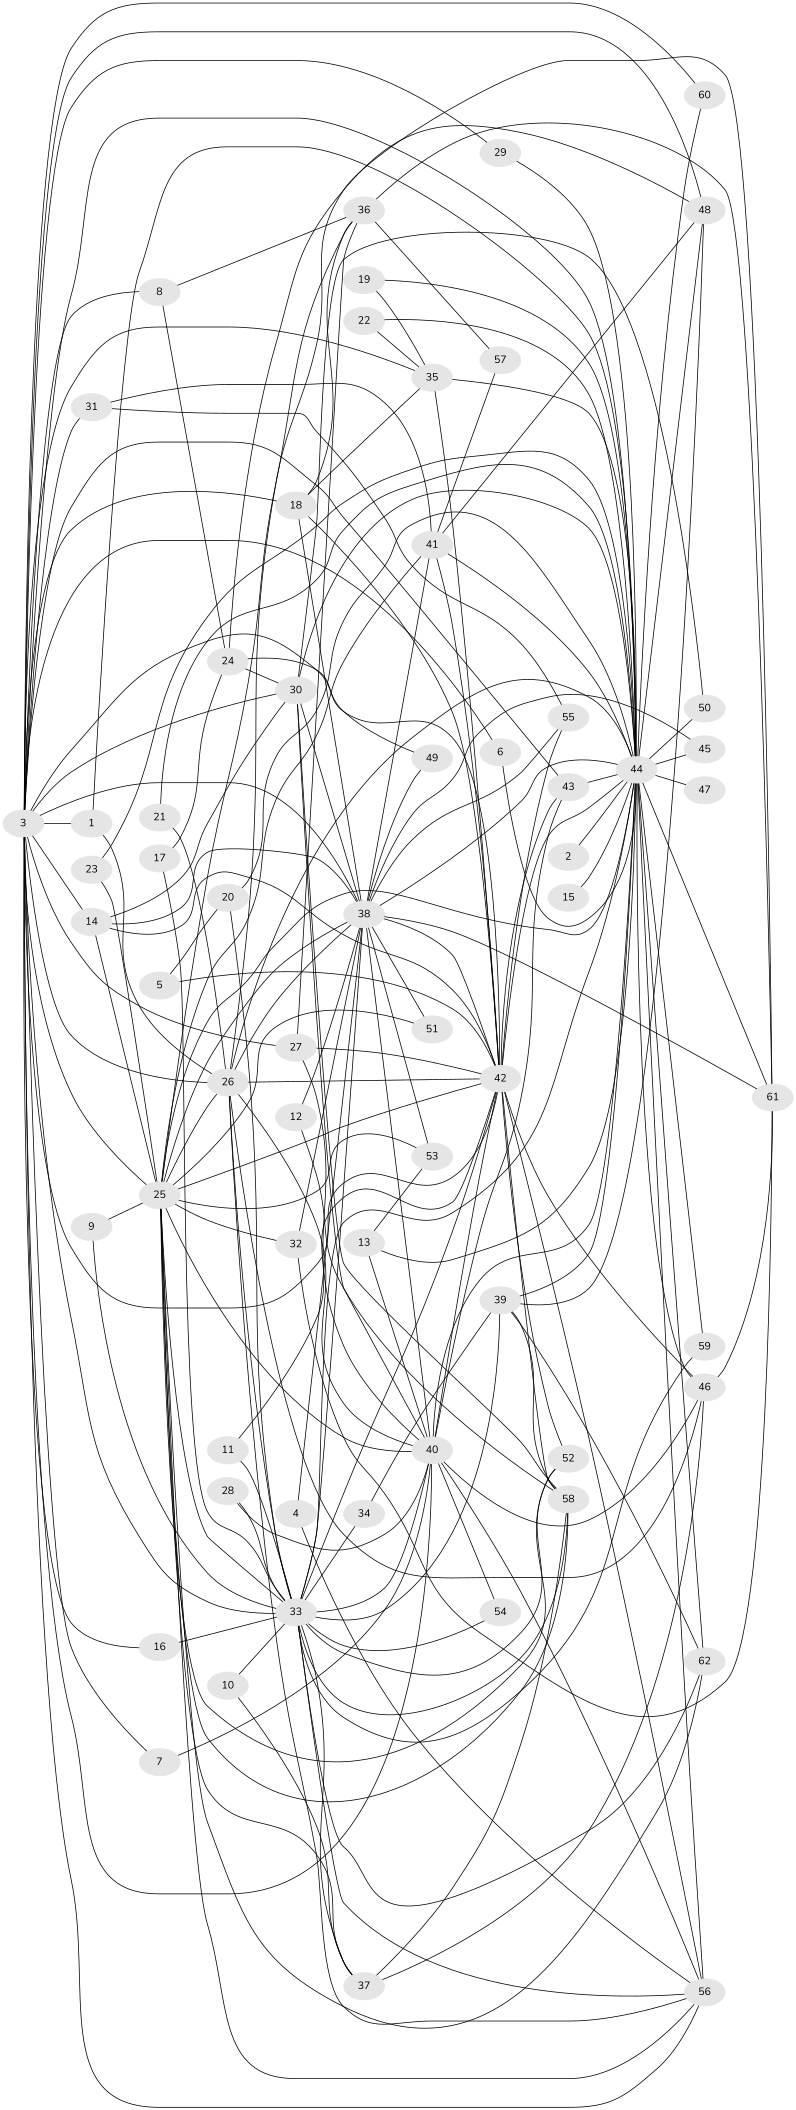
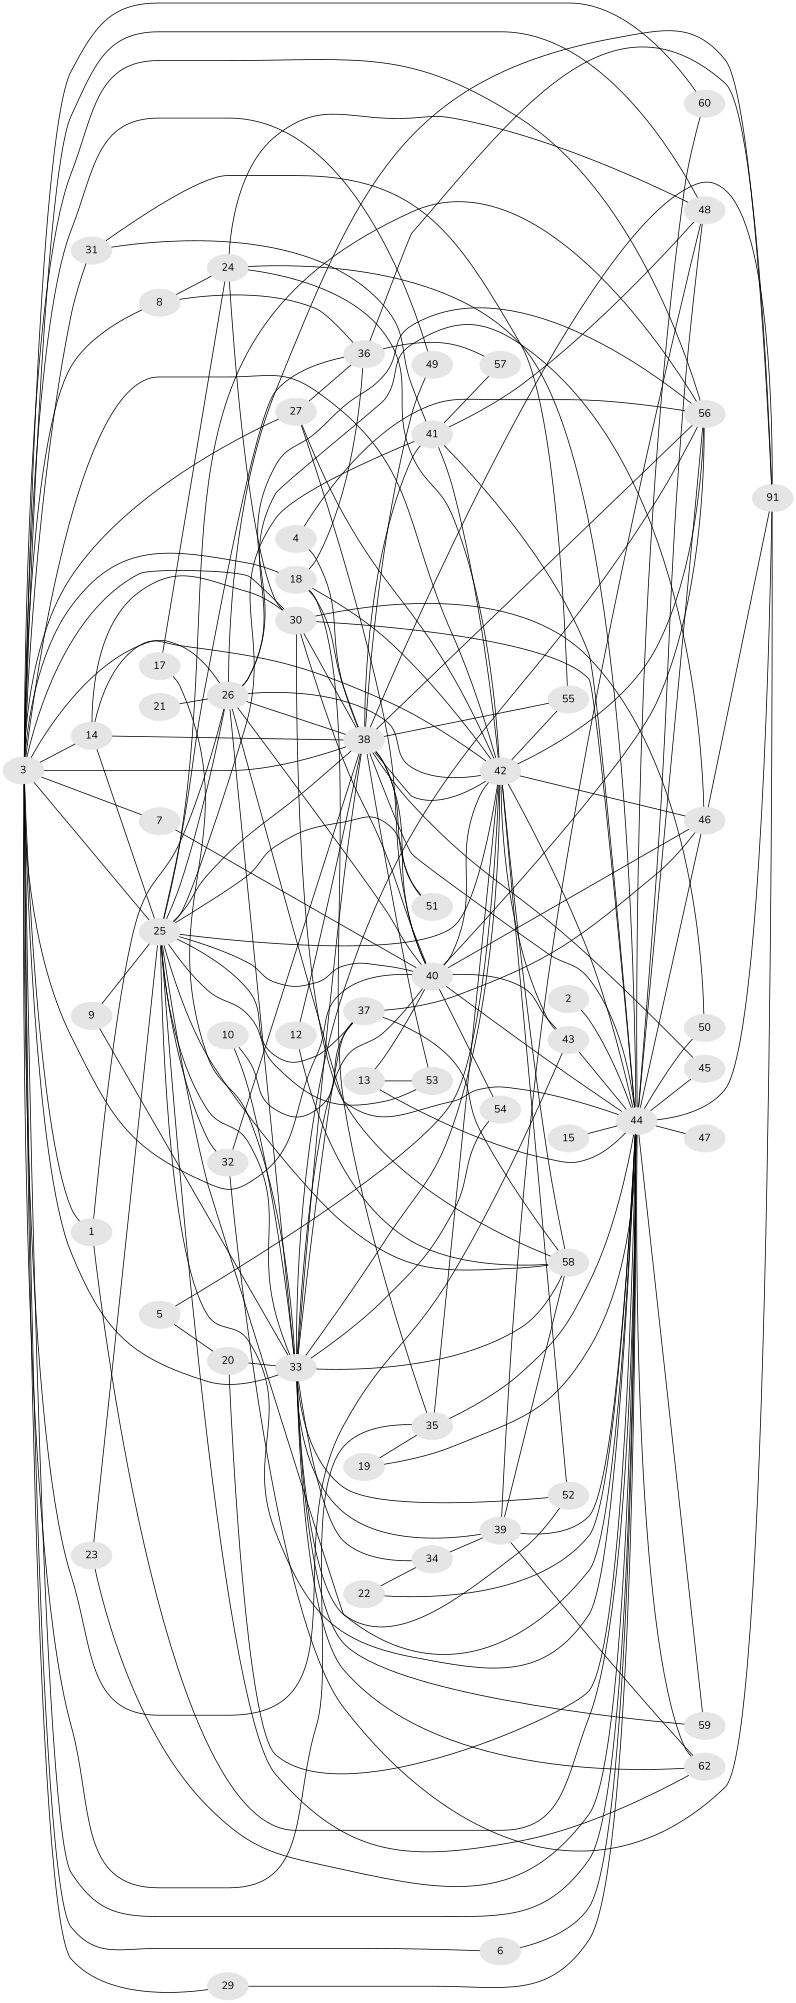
  graph {
    fontname=Nunito
    rankdir=LR
    node [color=gray90 fontname=Nunito style=filled]
    edge [fontname=Nunito weight=1.0]
    1
    26
    44
    33
    38
    40
    42
    56
    46
-   61
+   61 [label=91]
    48
    59
    60
    62
    50
    45
    47
    2
    3
    6
    7
    8
    14
-   16
    18
    25
    27
    29
    30
    31
    35
    43
    49
    24
    36
    37
    58
    32
    41
    51
    52
    53
    55
    34
    39
    54
    4
    5
    20
    57
    9
    10
-   11
    12
    13
    15
    17
    19
    21
    22
    23
-   28
    1 -- 26
    1 -- 44
    26 -- 44
    26 -- 33
    26 -- 38
    26 -- 40
    26 -- 42
    26 -- 56 [weight=2.0]
    26 -- 46
    26 -- 61
    44 -- 56 [weight=2.0]
    44 -- 46 [weight=2.0]
    44 -- 61
    44 -- 48
    44 -- 59
    44 -- 60
    44 -- 62
    44 -- 50 [weight=2.0]
    44 -- 45
    44 -- 47
    33 -- 44
    33 -- 38
    33 -- 40
    33 -- 42
    33 -- 56
    33 -- 59 [weight=2.0]
    33 -- 62
    33 -- 37
    33 -- 58
    33 -- 52
    33 -- 34
    33 -- 39
    33 -- 54
    38 -- 44
    38 -- 40
    38 -- 42 [weight=2.0]
+   38 -- 56
    38 -- 61
    38 -- 45
    38 -- 49
    38 -- 41
    38 -- 51
    38 -- 53
    38 -- 55
    40 -- 44 [weight=2.0]
    40 -- 42
    40 -- 56
    40 -- 46
    40 -- 43
    40 -- 54
    42 -- 44
    42 -- 56 [weight=2.0]
    42 -- 46
    42 -- 43
    42 -- 58
    42 -- 52
    42 -- 55
    46 -- 61
    2 -- 44
    3 -- 1
    3 -- 26 [weight=2.0]
    3 -- 44 [weight=2.0]
    3 -- 33 [weight=4.0]
    3 -- 38 [weight=4.0]
    3 -- 40 [weight=3.0]
    3 -- 42 [weight=2.0]
    3 -- 56 [weight=2.0]
    3 -- 48
    3 -- 60
    3 -- 6
    3 -- 7
    3 -- 8
    3 -- 14
-   3 -- 16
    3 -- 18
    3 -- 25 [weight=2.0]
    3 -- 27
    3 -- 29
    3 -- 30
    3 -- 31 [weight=2.0]
    3 -- 35
    3 -- 43
    3 -- 49 [weight=2.0]
    6 -- 44
    7 -- 40
    8 -- 24
    8 -- 36
    14 -- 38
    14 -- 42
    14 -- 25
    14 -- 30
-   16 -- 33
    18 -- 38
    18 -- 42
    18 -- 35
    18 -- 36
    25 -- 26
    25 -- 44
    25 -- 33
    25 -- 38
    25 -- 40
    25 -- 42
    25 -- 56 [weight=2.0]
    25 -- 62
    25 -- 36 [weight=2.0]
    25 -- 37
    25 -- 58
    25 -- 32 [weight=2.0]
    25 -- 41
    25 -- 51
    25 -- 52
    25 -- 53
    27 -- 40
    27 -- 42
    27 -- 36
    29 -- 44
    30 -- 44
    30 -- 38
    30 -- 40
    30 -- 50
    30 -- 58 [weight=2.0]
    31 -- 41
    31 -- 55
    35 -- 44
    35 -- 42
    43 -- 44
    24 -- 42
    24 -- 48
    24 -- 30
    36 -- 61
    36 -- 57
    37 -- 46
    37 -- 58
    32 -- 38
    32 -- 61
    41 -- 44
    41 -- 42
    41 -- 48
    41 -- 57
    34 -- 39
    39 -- 44 [weight=2.0]
    39 -- 48
    39 -- 62
    39 -- 58
    4 -- 38
    4 -- 56
    5 -- 42
    5 -- 20
    20 -- 44 [weight=2.0]
    20 -- 33
    9 -- 33
    9 -- 25
    10 -- 33
    10 -- 37
-   11 -- 33
-   11 -- 42
    12 -- 38
    12 -- 58
    13 -- 44
    13 -- 40
    13 -- 53
    15 -- 44
    17 -- 33
    17 -- 24
    19 -- 44
    19 -- 35
    21 -- 26
-   21 -- 44
+   24 -- 44
    22 -- 44
-   22 -- 35
+   22 -- 34
    23 -- 44
    23 -- 25
-   28 -- 33
-   28 -- 40
  }
